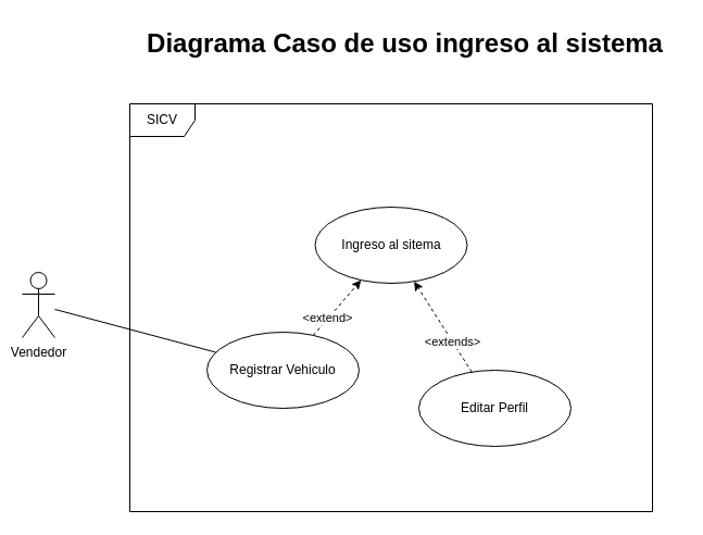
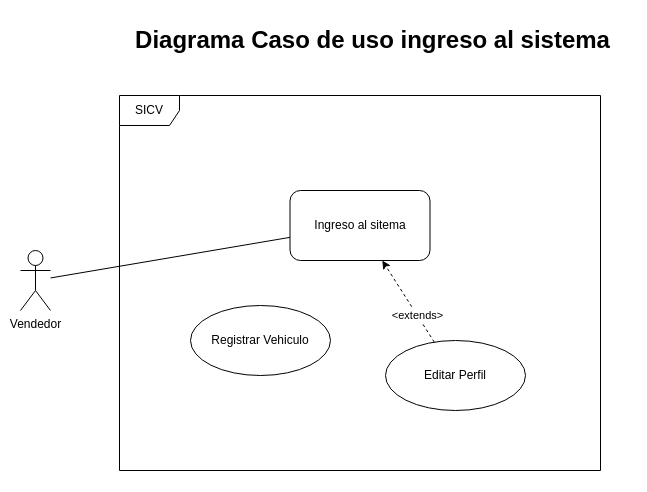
  <mxCell id="0" />
  <mxCell id="1" parent="0" />
- <mxCell id="2" style="rounded=0;orthogonalLoop=1;jettySize=auto;html=1;endArrow=none;endFill=0;" parent="1" source="3" target="8" edge="1"><mxGeometry relative="1" as="geometry" /></mxCell>
+ <mxCell id="2" style="rounded=0;orthogonalLoop=1;jettySize=auto;html=1;endArrow=none;endFill=0;" parent="1" source="3" target="5" edge="1"><mxGeometry relative="1" as="geometry" /></mxCell>
  <mxCell id="3" value="Vendedor" style="shape=umlActor;verticalLabelPosition=bottom;verticalAlign=top;html=1;" parent="1" vertex="1"><mxGeometry x="20" y="250" width="30" height="60" as="geometry" /></mxCell>
  <mxCell id="4" value="SICV" style="shape=umlFrame;whiteSpace=wrap;html=1;" parent="1" vertex="1"><mxGeometry x="119" y="95" width="481" height="375" as="geometry" /></mxCell>
- <mxCell id="5" value="Ingreso al sitema" style="ellipse;whiteSpace=wrap;html=1;" parent="1" vertex="1"><mxGeometry x="289.5" y="190" width="140" height="70" as="geometry" /></mxCell>
- <mxCell id="6" style="edgeStyle=none;rounded=0;orthogonalLoop=1;jettySize=auto;html=1;endArrow=classic;endFill=1;dashed=1;" parent="1" source="8" target="5" edge="1"><mxGeometry relative="1" as="geometry" /></mxCell>
- <mxCell id="7" value="&amp;lt;extend&amp;gt;" style="edgeLabel;html=1;align=center;verticalAlign=middle;resizable=0;points=[];" parent="6" vertex="1" connectable="0"><mxGeometry x="-0.372" y="1" relative="1" as="geometry"><mxPoint as="offset" /></mxGeometry></mxCell>
+ <mxCell id="5" value="Ingreso al sitema" style="whiteSpace=wrap;html=1;rounded=1;" parent="1" vertex="1"><mxGeometry x="289.5" y="190" width="140" height="70" as="geometry" /></mxCell>
  <mxCell id="8" value="Registrar Vehiculo" style="ellipse;whiteSpace=wrap;html=1;" parent="1" vertex="1"><mxGeometry x="190" y="305" width="140" height="70" as="geometry" /></mxCell>
  <mxCell id="9" style="edgeStyle=none;rounded=0;orthogonalLoop=1;jettySize=auto;html=1;endArrow=classic;endFill=1;dashed=1;startArrow=none;startFill=0;" parent="1" source="11" target="5" edge="1"><mxGeometry relative="1" as="geometry" /></mxCell>
  <mxCell id="10" value="&amp;lt;extends&amp;gt;" style="edgeLabel;html=1;align=center;verticalAlign=middle;resizable=0;points=[];" parent="9" vertex="1" connectable="0"><mxGeometry x="-0.331" relative="1" as="geometry"><mxPoint as="offset" /></mxGeometry></mxCell>
  <mxCell id="11" value="Editar Perfil" style="ellipse;whiteSpace=wrap;html=1;" parent="1" vertex="1"><mxGeometry x="385" y="340" width="140" height="70" as="geometry" /></mxCell>
  <mxCell id="12" value="Diagrama Caso de uso ingreso al sistema" style="text;strokeColor=none;fillColor=none;html=1;fontSize=24;fontStyle=1;verticalAlign=middle;align=center;" parent="1" vertex="1"><mxGeometry x="119" y="20" width="506" height="40" as="geometry" /></mxCell>
